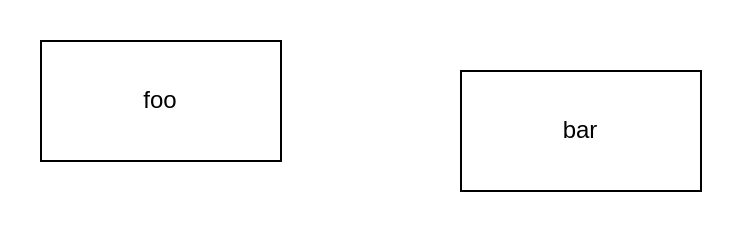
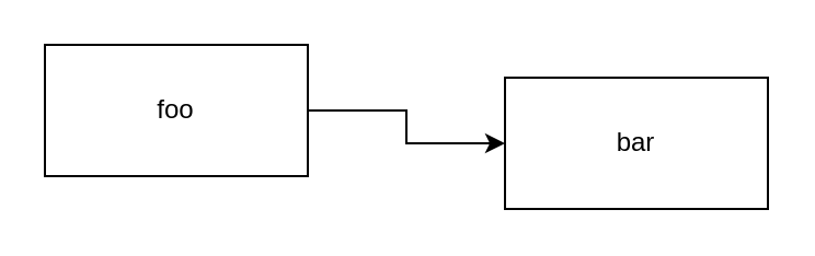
  <mxCell id="0" />
  <mxCell id="1" parent="0" />
+ <mxCell id="2" style="edgeStyle=orthogonalEdgeStyle;rounded=0;orthogonalLoop=1;jettySize=auto;html=1;" edge="1" parent="1" source="3" target="4"><mxGeometry relative="1" as="geometry" /></mxCell>
  <mxCell id="3" value="foo" style="rounded=0;whiteSpace=wrap;html=1;" vertex="1" parent="1"><mxGeometry x="20" y="20" width="120" height="60" as="geometry" /></mxCell>
  <mxCell id="4" value="bar" style="rounded=0;whiteSpace=wrap;html=1;" vertex="1" parent="1"><mxGeometry x="230" y="35" width="120" height="60" as="geometry" /></mxCell>
